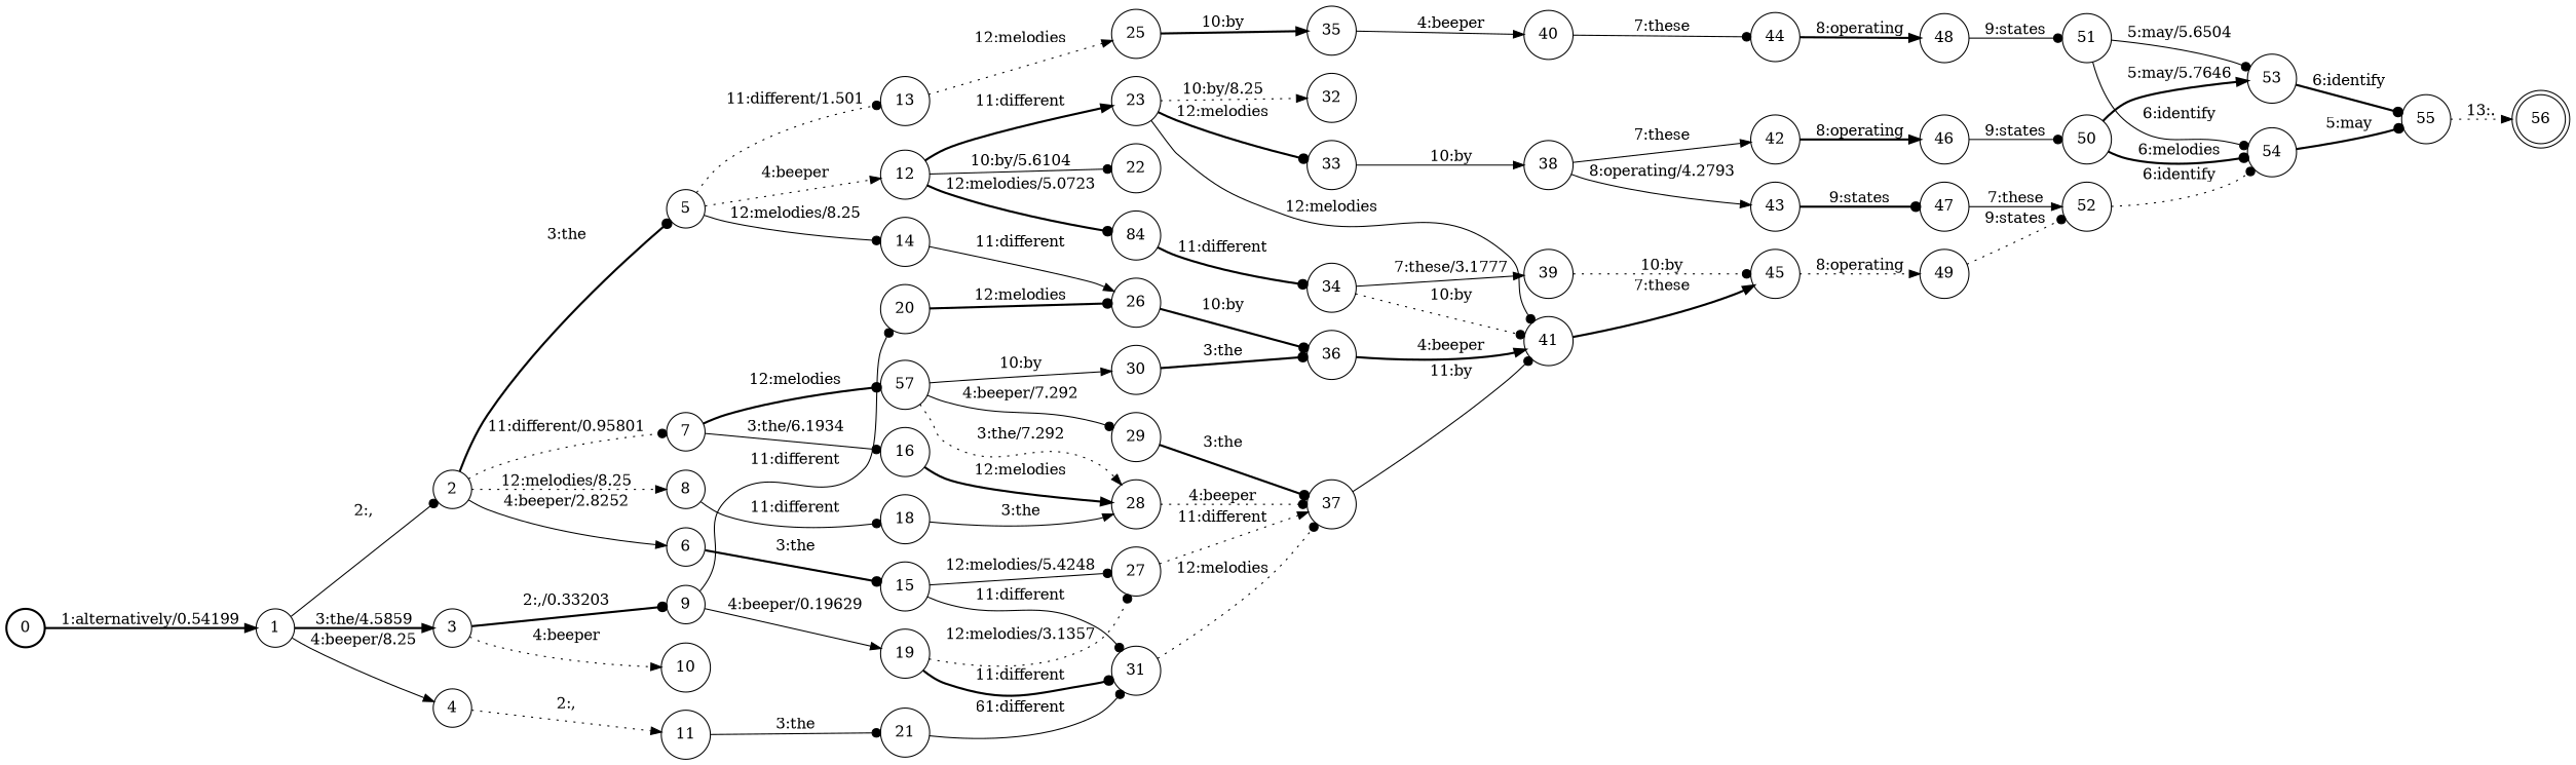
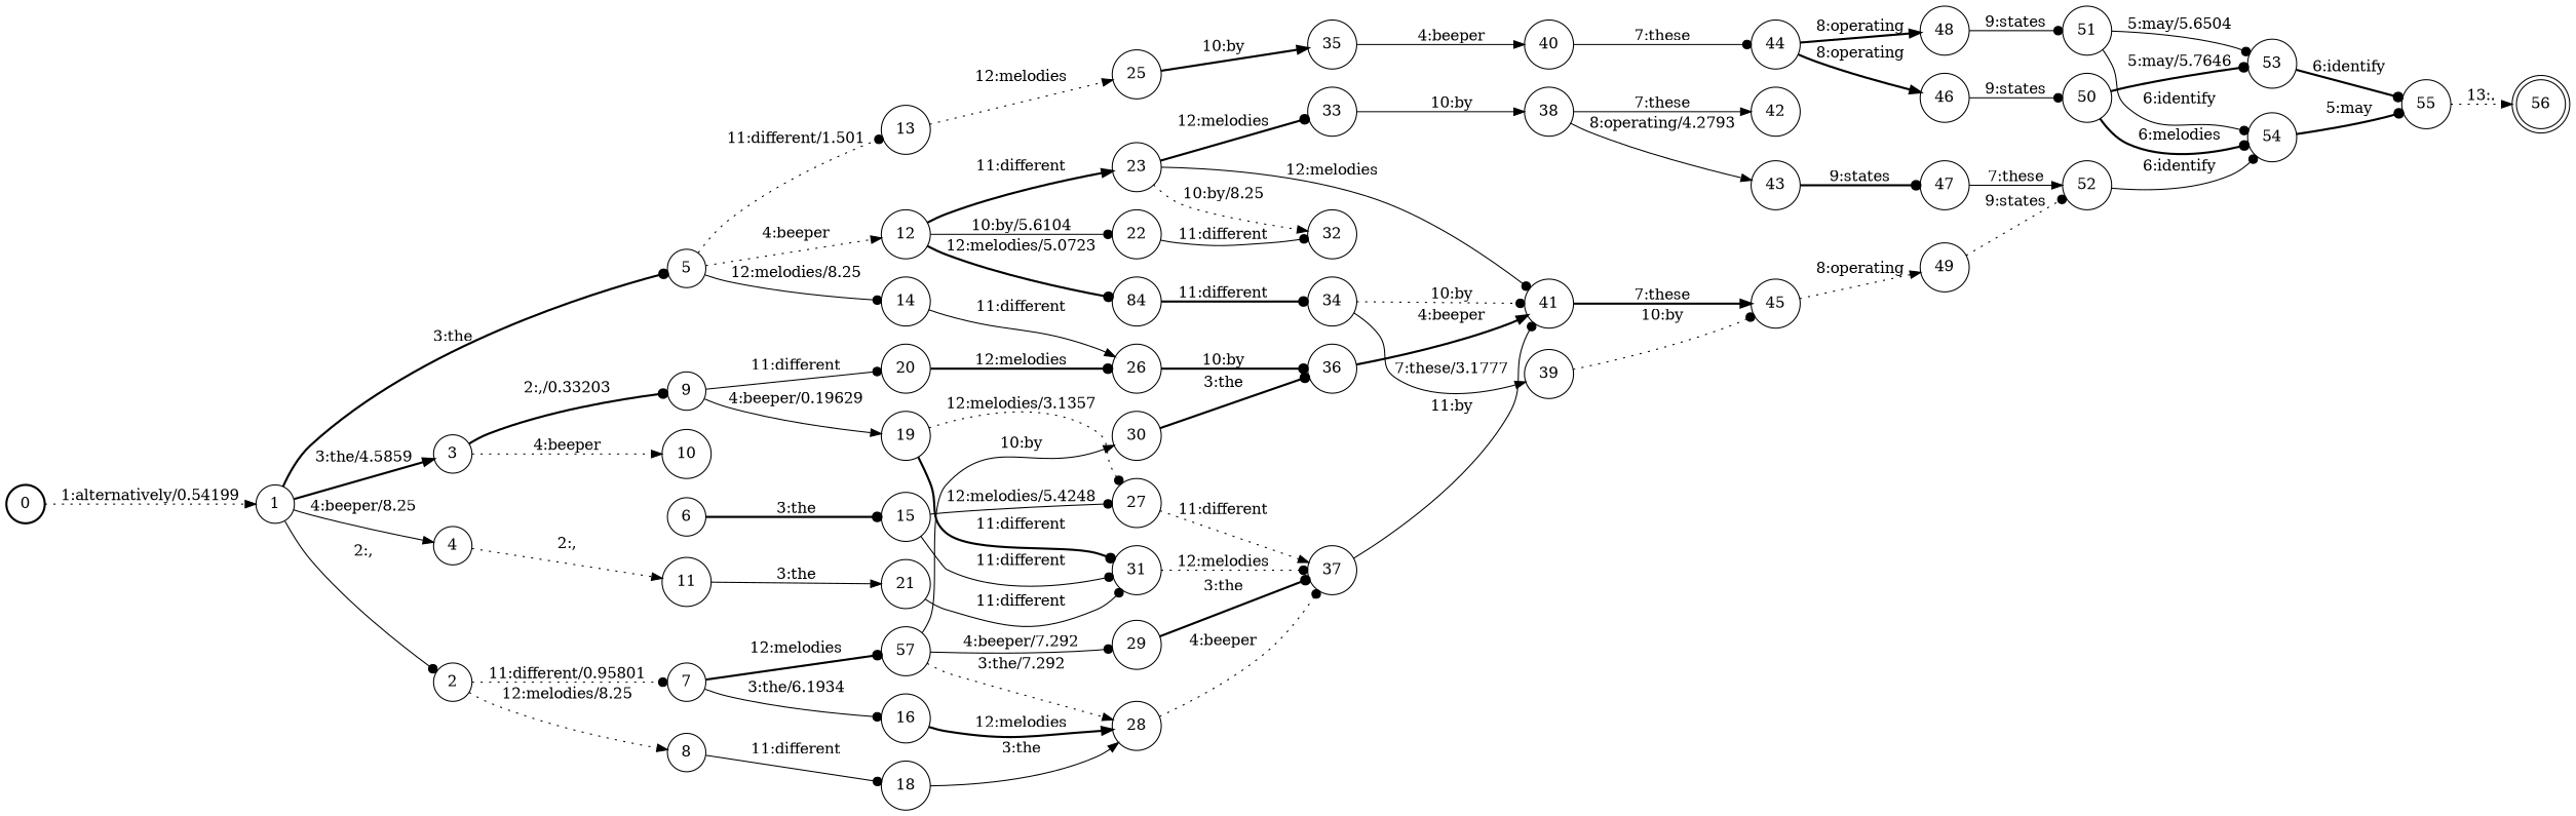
  digraph {
    nodesep=0.25
    rankdir=LR
    ranksep=0.4
    node [fontsize=14 shape=circle style=solid]
    edge [arrowhead=dot fontsize=14 style=solid]
    n1 [label=0 style=bold]
    n2 [label=1]
    n3 [label=2]
    n4 [label=3]
    n5 [label=4]
    n6 [label=5]
    n7 [label=6]
    n8 [label=7]
    n9 [label=8]
    n10 [label=9]
    n11 [label=10]
    n12 [label=11]
    n13 [label=12]
    n14 [label=13]
    n15 [label=14]
    n16 [label=15]
    n17 [label=16]
    n18 [label=57]
    n19 [label=18]
    n20 [label=19]
    n21 [label=20]
    n22 [label=21]
    n23 [label=22]
    n24 [label=23]
    n25 [label=84]
    n26 [label=25]
    n27 [label=26]
    n28 [label=31]
    n29 [label=27]
    n30 [label=28]
    n31 [label=29]
    n32 [label=30]
    n33 [label=32]
    n34 [label=33]
    n35 [label=41]
    n36 [label=34]
    n37 [label=35]
    n38 [label=36]
    n39 [label=37]
    n40 [label=38]
    n41 [label=39]
    n42 [label=40]
    n43 [label=45]
    n44 [label=42]
    n45 [label=43]
    n46 [label=44]
    n47 [label=49]
    n48 [label=46]
    n49 [label=47]
    n50 [label=48]
    n51 [label=50]
    n52 [label=52]
    n53 [label=51]
    n54 [label=53]
    n55 [label=54]
    n56 [label=55]
    n57 [label=56 shape=doublecircle]
-   n1 -> n2 [arrowhead=normal label="1:alternatively/0.54199" style=bold]
+   n1 -> n2 [arrowhead=normal label="1:alternatively/0.54199" style=dotted]
    n2 -> n3 [label="2:,"]
    n2 -> n4 [arrowhead=normal label="3:the/4.5859" style=bold]
    n2 -> n5 [arrowhead=normal label="4:beeper/8.25"]
-   n3 -> n6 [label="3:the" style=bold]
-   n3 -> n7 [arrowhead=normal label="4:beeper/2.8252"]
+   n2 -> n6 [label="3:the" style=bold]
    n3 -> n8 [label="11:different/0.95801" style=dotted]
    n3 -> n9 [arrowhead=normal label="12:melodies/8.25" style=dotted]
    n4 -> n10 [label="2:,/0.33203" style=bold]
    n4 -> n11 [arrowhead=normal label="4:beeper" style=dotted]
    n5 -> n12 [arrowhead=normal label="2:," style=dotted]
    n6 -> n13 [arrowhead=normal label="4:beeper" style=dotted]
    n6 -> n14 [label="11:different/1.501" style=dotted]
    n6 -> n15 [label="12:melodies/8.25"]
    n7 -> n16 [label="3:the" style=bold]
    n8 -> n17 [label="3:the/6.1934"]
    n8 -> n18 [label="12:melodies" style=bold]
    n9 -> n19 [label="11:different"]
    n10 -> n20 [arrowhead=normal label="4:beeper/0.19629"]
    n10 -> n21 [label="11:different"]
-   n12 -> n22 [label="3:the"]
+   n12 -> n22 [arrowhead=normal label="3:the"]
    n13 -> n23 [label="10:by/5.6104"]
    n13 -> n24 [arrowhead=normal label="11:different" style=bold]
    n13 -> n25 [label="12:melodies/5.0723" style=bold]
    n14 -> n26 [arrowhead=normal label="12:melodies" style=dotted]
    n15 -> n27 [arrowhead=normal label="11:different"]
    n16 -> n28 [label="11:different"]
    n16 -> n29 [label="12:melodies/5.4248"]
    n17 -> n30 [arrowhead=normal label="12:melodies" style=bold]
    n18 -> n30 [arrowhead=normal label="3:the/7.292" style=dotted]
    n18 -> n31 [label="4:beeper/7.292"]
    n18 -> n32 [arrowhead=normal label="10:by"]
    n19 -> n30 [arrowhead=normal label="3:the"]
    n20 -> n28 [label="11:different" style=bold]
    n20 -> n29 [label="12:melodies/3.1357" style=dotted]
    n21 -> n27 [label="12:melodies" style=bold]
-   n22 -> n28 [label="61:different"]
+   n22 -> n28 [label="11:different"]
+   n23 -> n33 [label="11:different"]
    n24 -> n33 [arrowhead=normal label="10:by/8.25" style=dotted]
    n24 -> n34 [label="12:melodies" style=bold]
    n24 -> n35 [label="12:melodies"]
    n25 -> n36 [label="11:different" style=bold]
    n26 -> n37 [arrowhead=normal label="10:by" style=bold]
    n27 -> n38 [label="10:by" style=bold]
    n28 -> n39 [label="12:melodies" style=dotted]
    n29 -> n39 [arrowhead=normal label="11:different" style=dotted]
    n30 -> n39 [label="4:beeper" style=dotted]
    n31 -> n39 [label="3:the" style=bold]
    n32 -> n38 [label="3:the" style=bold]
    n34 -> n40 [arrowhead=normal label="10:by"]
    n35 -> n43 [arrowhead=normal label="7:these" style=bold]
    n36 -> n35 [label="10:by" style=dotted]
    n36 -> n41 [arrowhead=normal label="7:these/3.1777"]
    n37 -> n42 [arrowhead=normal label="4:beeper"]
    n38 -> n35 [arrowhead=normal label="4:beeper" style=bold]
    n39 -> n35 [label="11:by"]
    n40 -> n44 [arrowhead=normal label="7:these"]
    n40 -> n45 [arrowhead=normal label="8:operating/4.2793"]
    n41 -> n43 [label="10:by" style=dotted]
    n42 -> n46 [label="7:these"]
    n43 -> n47 [arrowhead=normal label="8:operating" style=dotted]
-   n44 -> n48 [arrowhead=normal label="8:operating" style=bold]
+   n46 -> n48 [arrowhead=normal label="8:operating" style=bold]
    n45 -> n49 [label="9:states" style=bold]
    n46 -> n50 [arrowhead=normal label="8:operating" style=bold]
    n47 -> n52 [label="9:states" style=dotted]
    n48 -> n51 [label="9:states"]
    n49 -> n52 [arrowhead=normal label="7:these"]
    n50 -> n53 [label="9:states"]
-   n51 -> n54 [arrowhead=normal label="5:may/5.7646" style=bold]
+   n51 -> n54 [label="5:may/5.7646" style=bold]
    n51 -> n55 [label="6:melodies" style=bold]
-   n52 -> n55 [label="6:identify" style=dotted]
+   n52 -> n55 [label="6:identify"]
    n53 -> n54 [label="5:may/5.6504"]
    n53 -> n55 [label="6:identify"]
    n54 -> n56 [label="6:identify" style=bold]
    n55 -> n56 [label="5:may" style=bold]
    n56 -> n57 [arrowhead=normal label="13:." style=dotted]
  }
